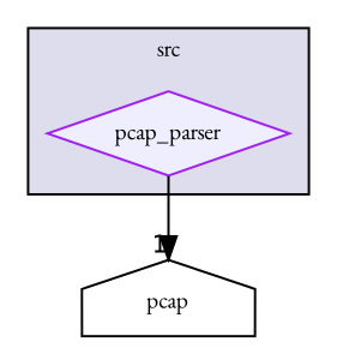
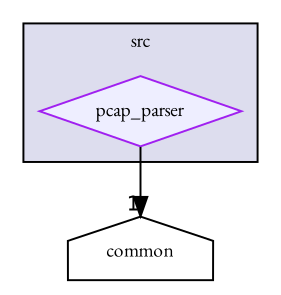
  digraph {
    compound=true
    fontname="EB Garamond"
    node [fontname="EB Garamond" fontsize=10]
    n1 [fillcolor="#eeeeff" label=pcap_parser pencolor=black shape=diamond style=filled color=purple]
-   n2 [label=pcap shape=house color=black]
+   n2 [label=common shape=house color=black]
    subgraph cluster_1 {
      bgcolor="#ddddee"
      fontsize=10
      label=src
      pencolor=black
      n1
    }
    n1 -> n2 [headlabel=1 labeldistance=1.5 labelfontname=Helvetica labelfontsize=10 fontname="EB Garamond"]
  }
